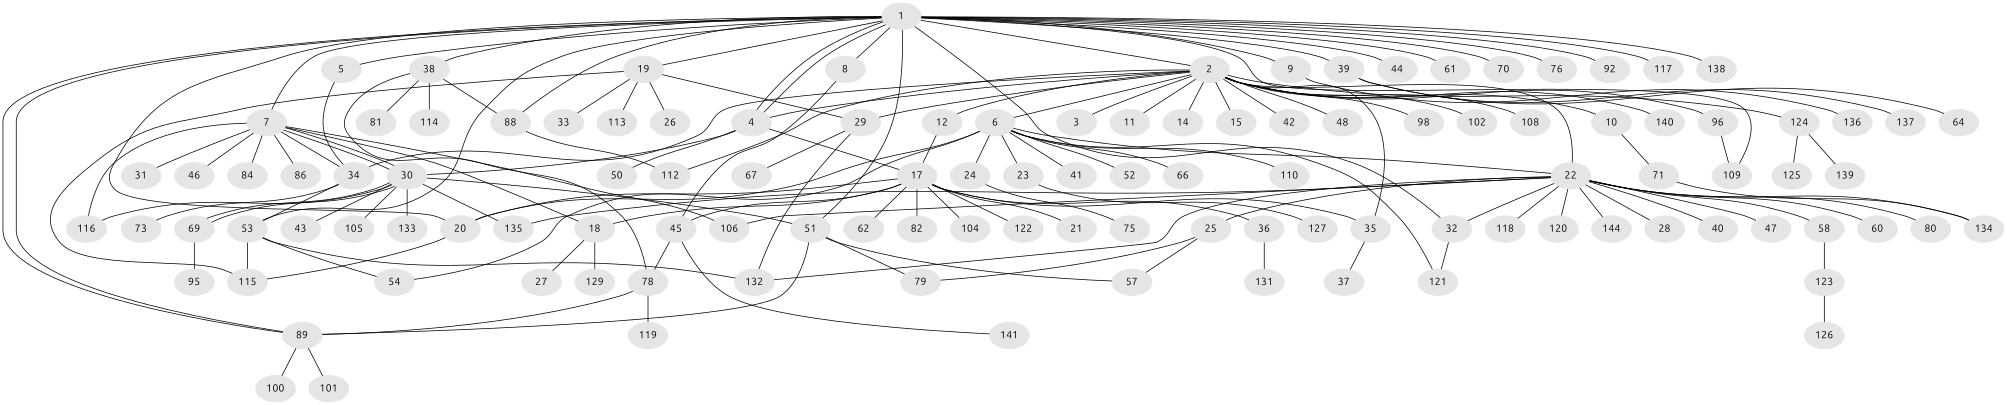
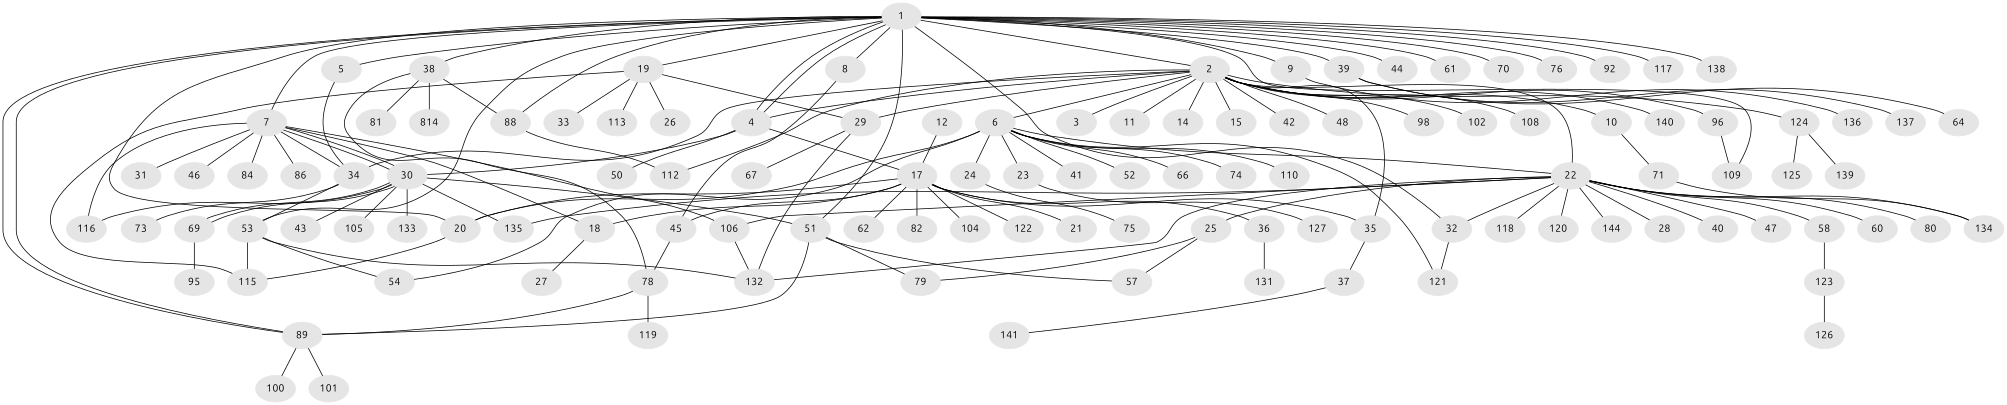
  graph {
    fontname=Ubuntu
    node [color=gray90 fontname=Ubuntu style=filled]
    edge [fontname=Ubuntu]
    1 [super="+56"]
    2 [super="+16"]
    4
    5
    7 [super="+13"]
    8
    9
    19 [super="+93"]
    20 [super="+103"]
    32
    38
    39 [super="+68"]
    44
    51
    53 [super="+65"]
    61
    70
    76
    88
    89 [super="+91"]
    92
    109
    117
    138
    3
    6 [super="+130"]
    10
    11
    12
    14
    15
    22 [super="+49"]
    29 [super="+59"]
    34 [super="+55"]
    35 [super="+143"]
    42
    48
    96
    98
    102
    108
    112
    124
    140
    17 [super="+97"]
    30 [super="+111"]
    50
    18
    31
    46
    84
    86
    106 [super="+107"]
    116
    45
    136
    26
    33 [super="+90"]
    113
    115 [super="+128"]
    121
    78 [super="+99"]
    81
-   114
+   114 [label=814]
    64
    137
    57 [super="+63"]
    79 [super="+87"]
    54 [super="+77"]
    132 [super="+142"]
    100
    101
    23
    24
    41
    52 [super="+83"]
    66
+   74
    110
    71
    21
    36
    62
    82
    104
    122
    25 [super="+85"]
    28
    40
    47
    58
    60
    80
    118
    120
    134
    135
    144
    67
    73
    37
    125
    139
    43 [super="+94"]
    69 [super="+72"]
    105
    133
    127
    75
    27
-   129
    131
    123
    95
    141
    119
    126
    1 -- 2
    1 -- 4
    1 -- 4
    1 -- 5
    1 -- 7
    1 -- 8
    1 -- 9
    1 -- 19
    1 -- 20
    1 -- 32
    1 -- 38
    1 -- 39
    1 -- 44
    1 -- 51
    1 -- 53
    1 -- 61
    1 -- 70
    1 -- 76
    1 -- 88
    1 -- 89
    1 -- 89
    1 -- 92
    1 -- 109
    1 -- 117
    1 -- 138
    2 -- 4
    2 -- 3
    2 -- 6
    2 -- 10
    2 -- 11
-   2 -- 12
    2 -- 14
    2 -- 15
    2 -- 22
    2 -- 29
    2 -- 34
    2 -- 35 [weight=2]
    2 -- 42
    2 -- 48
    2 -- 96
    2 -- 98
    2 -- 102
    2 -- 108
    2 -- 112
    2 -- 124
    2 -- 140
    4 -- 17
    4 -- 30
    4 -- 50
    5 -- 34
    7 -- 34
    7 -- 30
    7 -- 30
    7 -- 18
    7 -- 31
    7 -- 46
    7 -- 84
    7 -- 86
    7 -- 106
    7 -- 116
    8 -- 45
    9 -- 136
    19 -- 29
    19 -- 26
    19 -- 33
    19 -- 113
    19 -- 115
    20 -- 115
    32 -- 121
    38 -- 88
    38 -- 78
    38 -- 81
    38 -- 114
    39 -- 64
    39 -- 137
    51 -- 89
    51 -- 57
    51 -- 79
    53 -- 115
    53 -- 54
    53 -- 132
    88 -- 112
    89 -- 100
    89 -- 101
    6 -- 20
    6 -- 22
    6 -- 121
    6 -- 54
    6 -- 23
    6 -- 24
    6 -- 41
    6 -- 52
    6 -- 66
+   6 -- 74
    6 -- 110
    10 -- 71
    12 -- 17
    22 -- 32
    22 -- 106
    22 -- 132
    22 -- 25
    22 -- 28
    22 -- 40
    22 -- 47
    22 -- 58
    22 -- 60
    22 -- 80
    22 -- 118
    22 -- 120
    22 -- 134
    22 -- 135
    22 -- 144
    29 -- 132
    29 -- 67
    34 -- 53
    34 -- 73
    35 -- 37
    96 -- 109
    124 -- 125
    124 -- 139
    17 -- 20
    17 -- 35
    17 -- 18
    17 -- 45
    17 -- 21
    17 -- 36
    17 -- 62
    17 -- 82
    17 -- 104
    17 -- 122
    30 -- 51
    30 -- 116
    30 -- 135
    30 -- 43
    30 -- 69
    30 -- 69
    30 -- 105
    30 -- 133
    18 -- 27
-   18 -- 129
+   106 -- 132
    45 -- 78
    78 -- 89
    78 -- 119
    23 -- 127
    24 -- 75
    71 -- 134
    36 -- 131
    25 -- 57
    25 -- 79
    58 -- 123
-   45 -- 141
+   37 -- 141
    69 -- 95
    123 -- 126
  }
